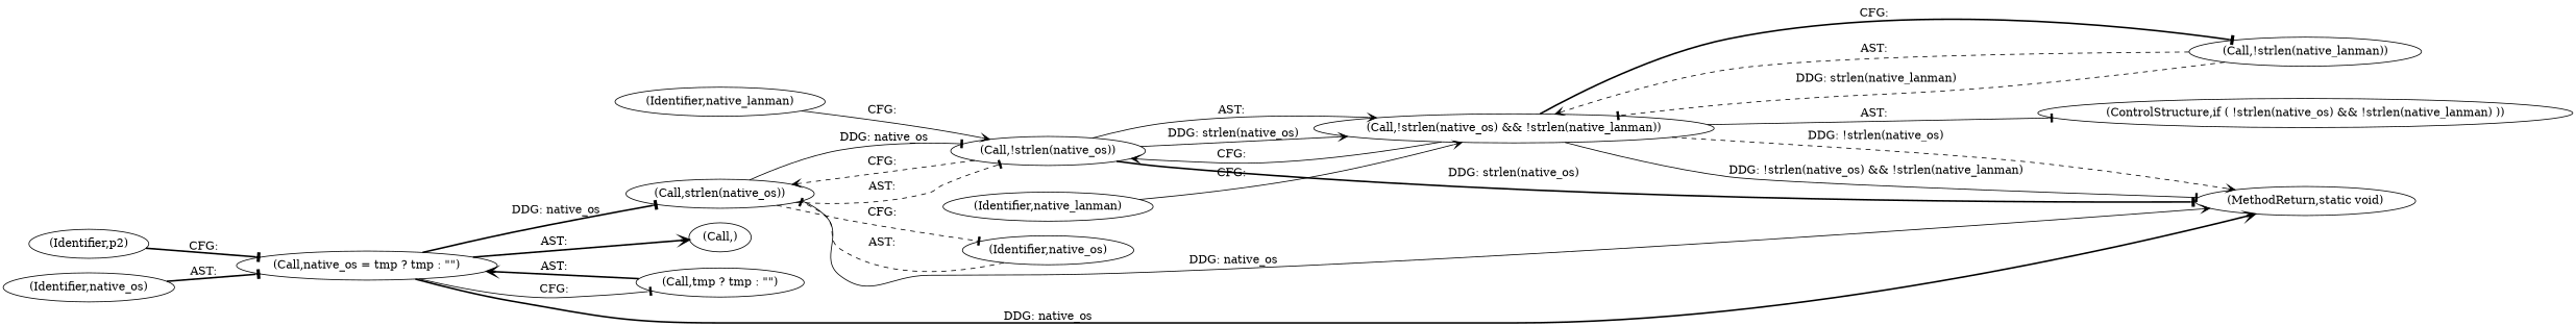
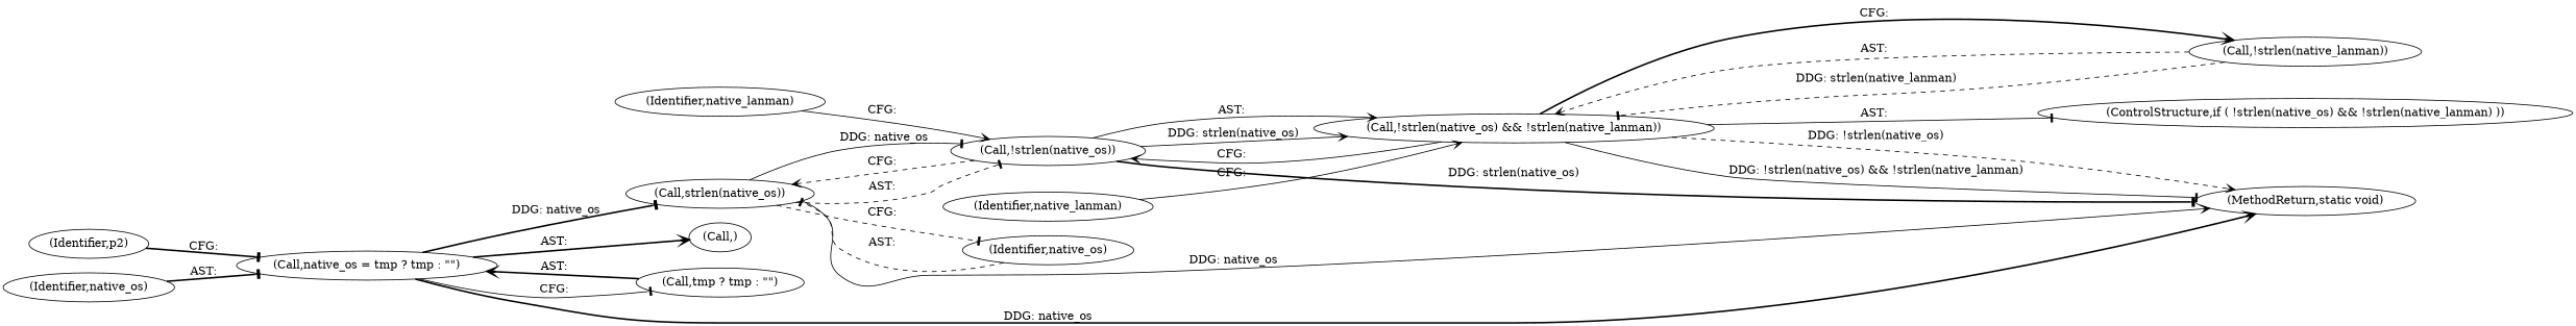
  digraph {
    rankdir=LR
    edge [arrowhead=tee style=solid]
    n1 [label="(Call,strlen(native_os))"]
    n2 [label="(Call,!strlen(native_os))"]
    n3 [label="(MethodReturn,static void)"]
    n4 [label="(Identifier,native_os)"]
    n5 [label="(Call,!strlen(native_os) && !strlen(native_lanman))"]
    n6 [label="(Call,native_os = tmp ? tmp : \"\")"]
    n7 [label="(Call,)"]
    n8 [label="(Call,tmp ? tmp : \"\")"]
    n9 [label="(ControlStructure,if ( !strlen(native_os) && !strlen(native_lanman) ))"]
    n10 [label="(Call,!strlen(native_lanman))"]
    n11 [label="(Identifier,native_lanman)"]
    n12 [label="(Identifier,native_lanman)"]
    n13 [label="(Identifier,p2)"]
    n14 [label="(Identifier,native_os)"]
    n1 -> n2 [label="AST: " style=dashed]
    n1 -> n2 [label="DDG: native_os"]
    n1 -> n3 [arrowhead=vee label="DDG: native_os"]
    n1 -> n4 [label="CFG: " style=dashed]
    n2 -> n1 [arrowhead=vee label="CFG: " style=dashed]
    n2 -> n3 [label="DDG: strlen(native_os)" style=bold]
    n2 -> n5 [arrowhead=vee label="AST: "]
    n2 -> n5 [arrowhead=vee label="DDG: strlen(native_os)"]
    n4 -> n1 [label="AST: " style=dashed]
    n5 -> n2 [arrowhead=vee label="CFG: "]
    n5 -> n3 [arrowhead=vee label="DDG: !strlen(native_os)" style=dashed]
    n5 -> n3 [label="DDG: !strlen(native_os) && !strlen(native_lanman)"]
    n5 -> n9 [label="AST: "]
-   n5 -> n10 [label="CFG: " style=bold]
+   n5 -> n10 [arrowhead=vee label="CFG: " style=bold]
    n6 -> n1 [label="DDG: native_os" style=bold]
    n6 -> n3 [arrowhead=vee label="DDG: native_os" style=bold]
    n6 -> n7 [arrowhead=vee label="AST: " style=bold]
    n6 -> n8 [label="CFG: "]
    n8 -> n6 [arrowhead=vee label="AST: " style=bold]
    n10 -> n5 [arrowhead=vee label="AST: " style=dashed]
    n10 -> n5 [label="DDG: strlen(native_lanman)" style=dashed]
    n11 -> n2 [arrowhead=vee label="CFG: "]
    n12 -> n5 [arrowhead=vee label="CFG: "]
    n13 -> n6 [label="CFG: " style=bold]
    n14 -> n6 [label="AST: " style=bold]
  }
